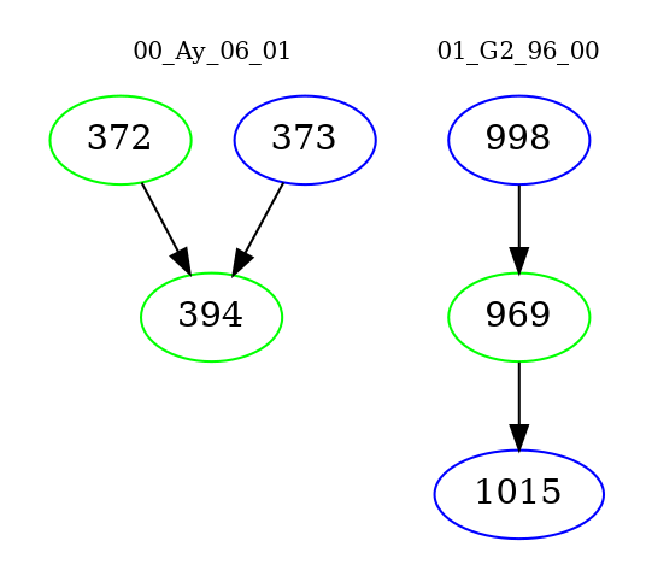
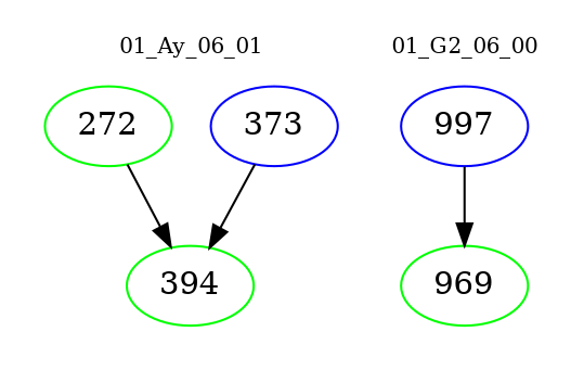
  digraph {
    node [color=blue]
    edge [color=black]
    n1 [label=373]
-   n2 [color=green label=372]
+   n2 [color=green label=272]
    n3 [color=green label=394]
-   n4 [label=998]
+   n4 [label=997]
    n5 [color=green label=969]
-   n6 [label=1015]
    subgraph cluster_1 {
      color=white
      fontsize=10
-     label="00_Ay_06_01"
+     label="01_Ay_06_01"
      n1
      n2
      n3
    }
    subgraph cluster_2 {
      color=white
      fontsize=10
-     label="01_G2_96_00"
+     label="01_G2_06_00"
      n4
      n5
-     n6
    }
    n1 -> n3
    n2 -> n3
    n4 -> n5
-   n5 -> n6
  }
